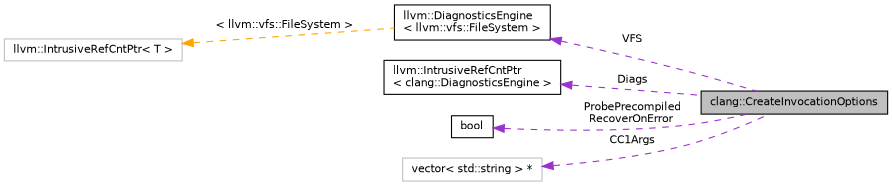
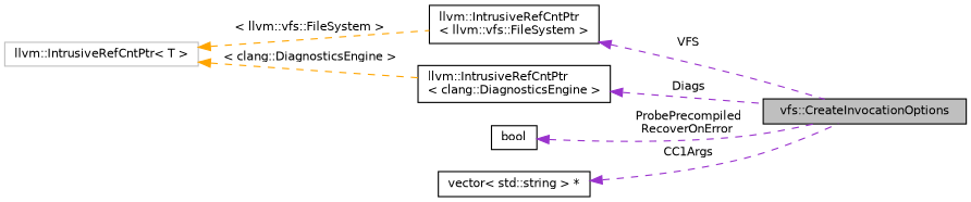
  digraph {
    rankdir=LR
    node [color=black fontname=Helvetica fontsize=10 shape=record]
    edge [color=darkorchid3 dir=back fontname=Helvetica fontsize=10 labelfontname=Helvetica labelfontsize=10 style=dashed]
-   n1 [fillcolor=grey75 fontcolor=black height=0.2 label="clang::CreateInvocationOptions" style=filled width=0.4]
-   n2 [height=0.2 label="llvm::DiagnosticsEngine\l\< llvm::vfs::FileSystem \>" width=0.4]
+   n1 [fillcolor=grey75 fontcolor=black height=0.2 label="vfs::CreateInvocationOptions" style=filled width=0.4]
+   n2 [height=0.2 label="llvm::IntrusiveRefCntPtr\l\< llvm::vfs::FileSystem \>" width=0.4]
    n3 [color=grey75 height=0.2 label="llvm::IntrusiveRefCntPtr\< T \>" width=0.4]
    n4 [height=0.2 label="llvm::IntrusiveRefCntPtr\l\< clang::DiagnosticsEngine \>" width=0.4]
    n5 [height=0.2 label=bool width=0.4]
-   n6 [color=grey75 height=0.2 label="vector\< std::string \> *" width=0.4]
+   n6 [height=0.2 label="vector\< std::string \> *" width=0.4]
    n2 -> n1 [label=" VFS"]
    n3 -> n2 [color=orange label=" \< llvm::vfs::FileSystem \>"]
+   n3 -> n4 [color=orange label=" \< clang::DiagnosticsEngine \>"]
    n4 -> n1 [label=" Diags"]
    n5 -> n1 [label=" ProbePrecompiled\nRecoverOnError"]
    n6 -> n1 [label=" CC1Args"]
  }
